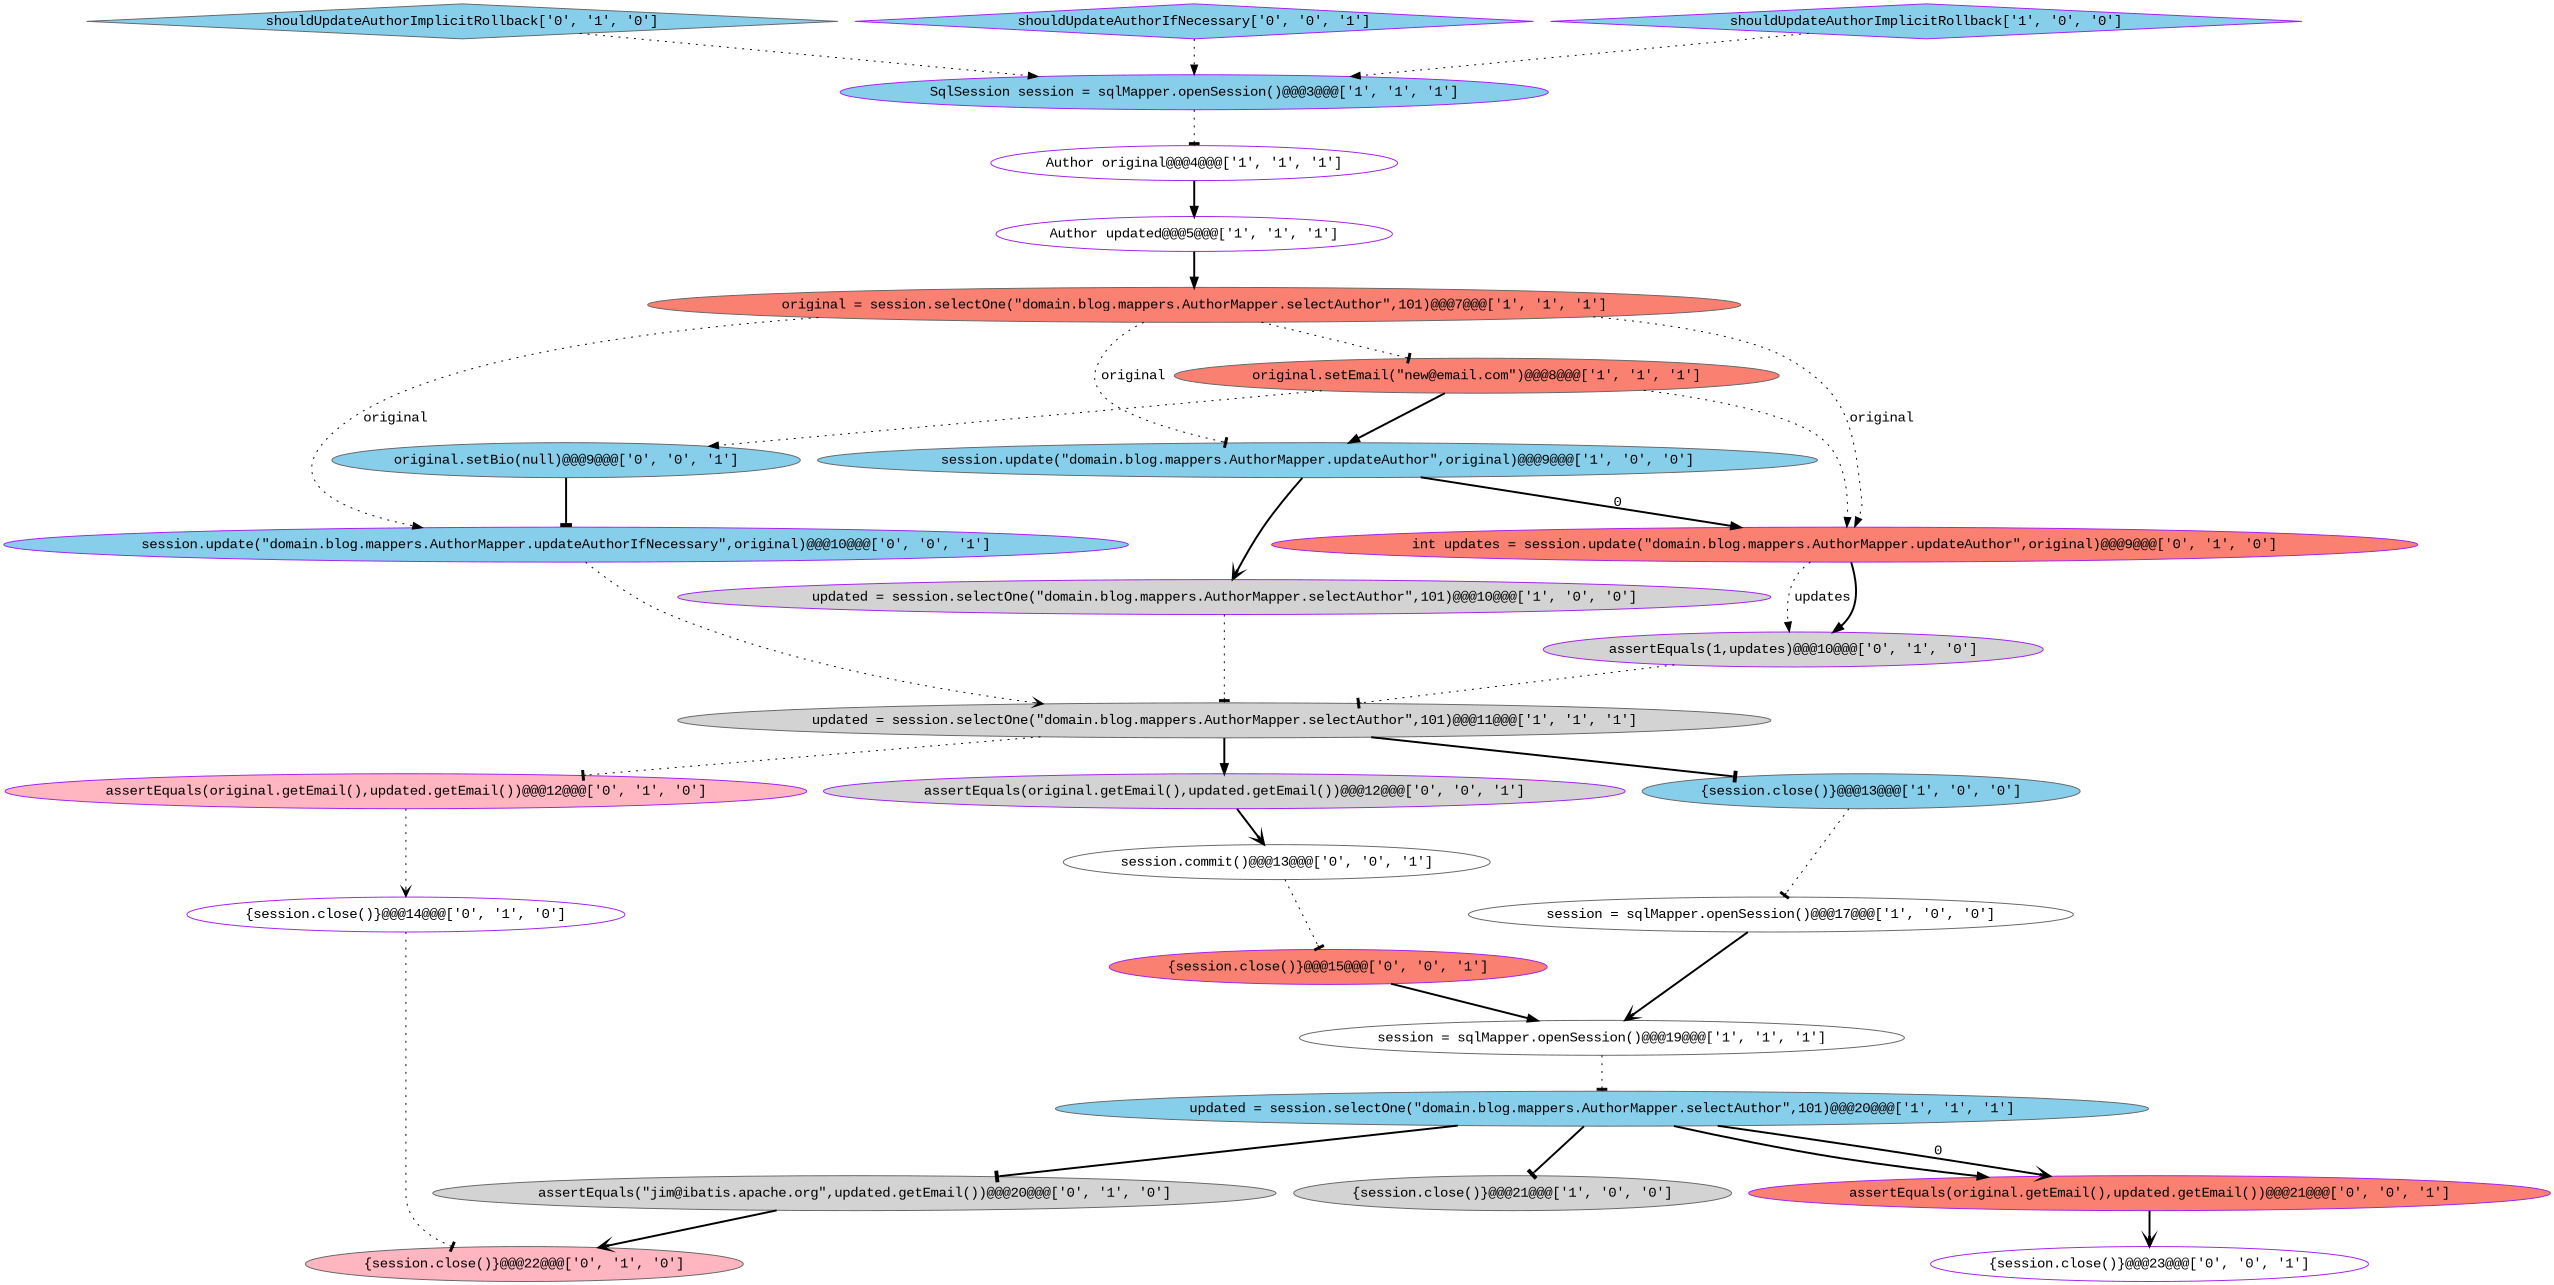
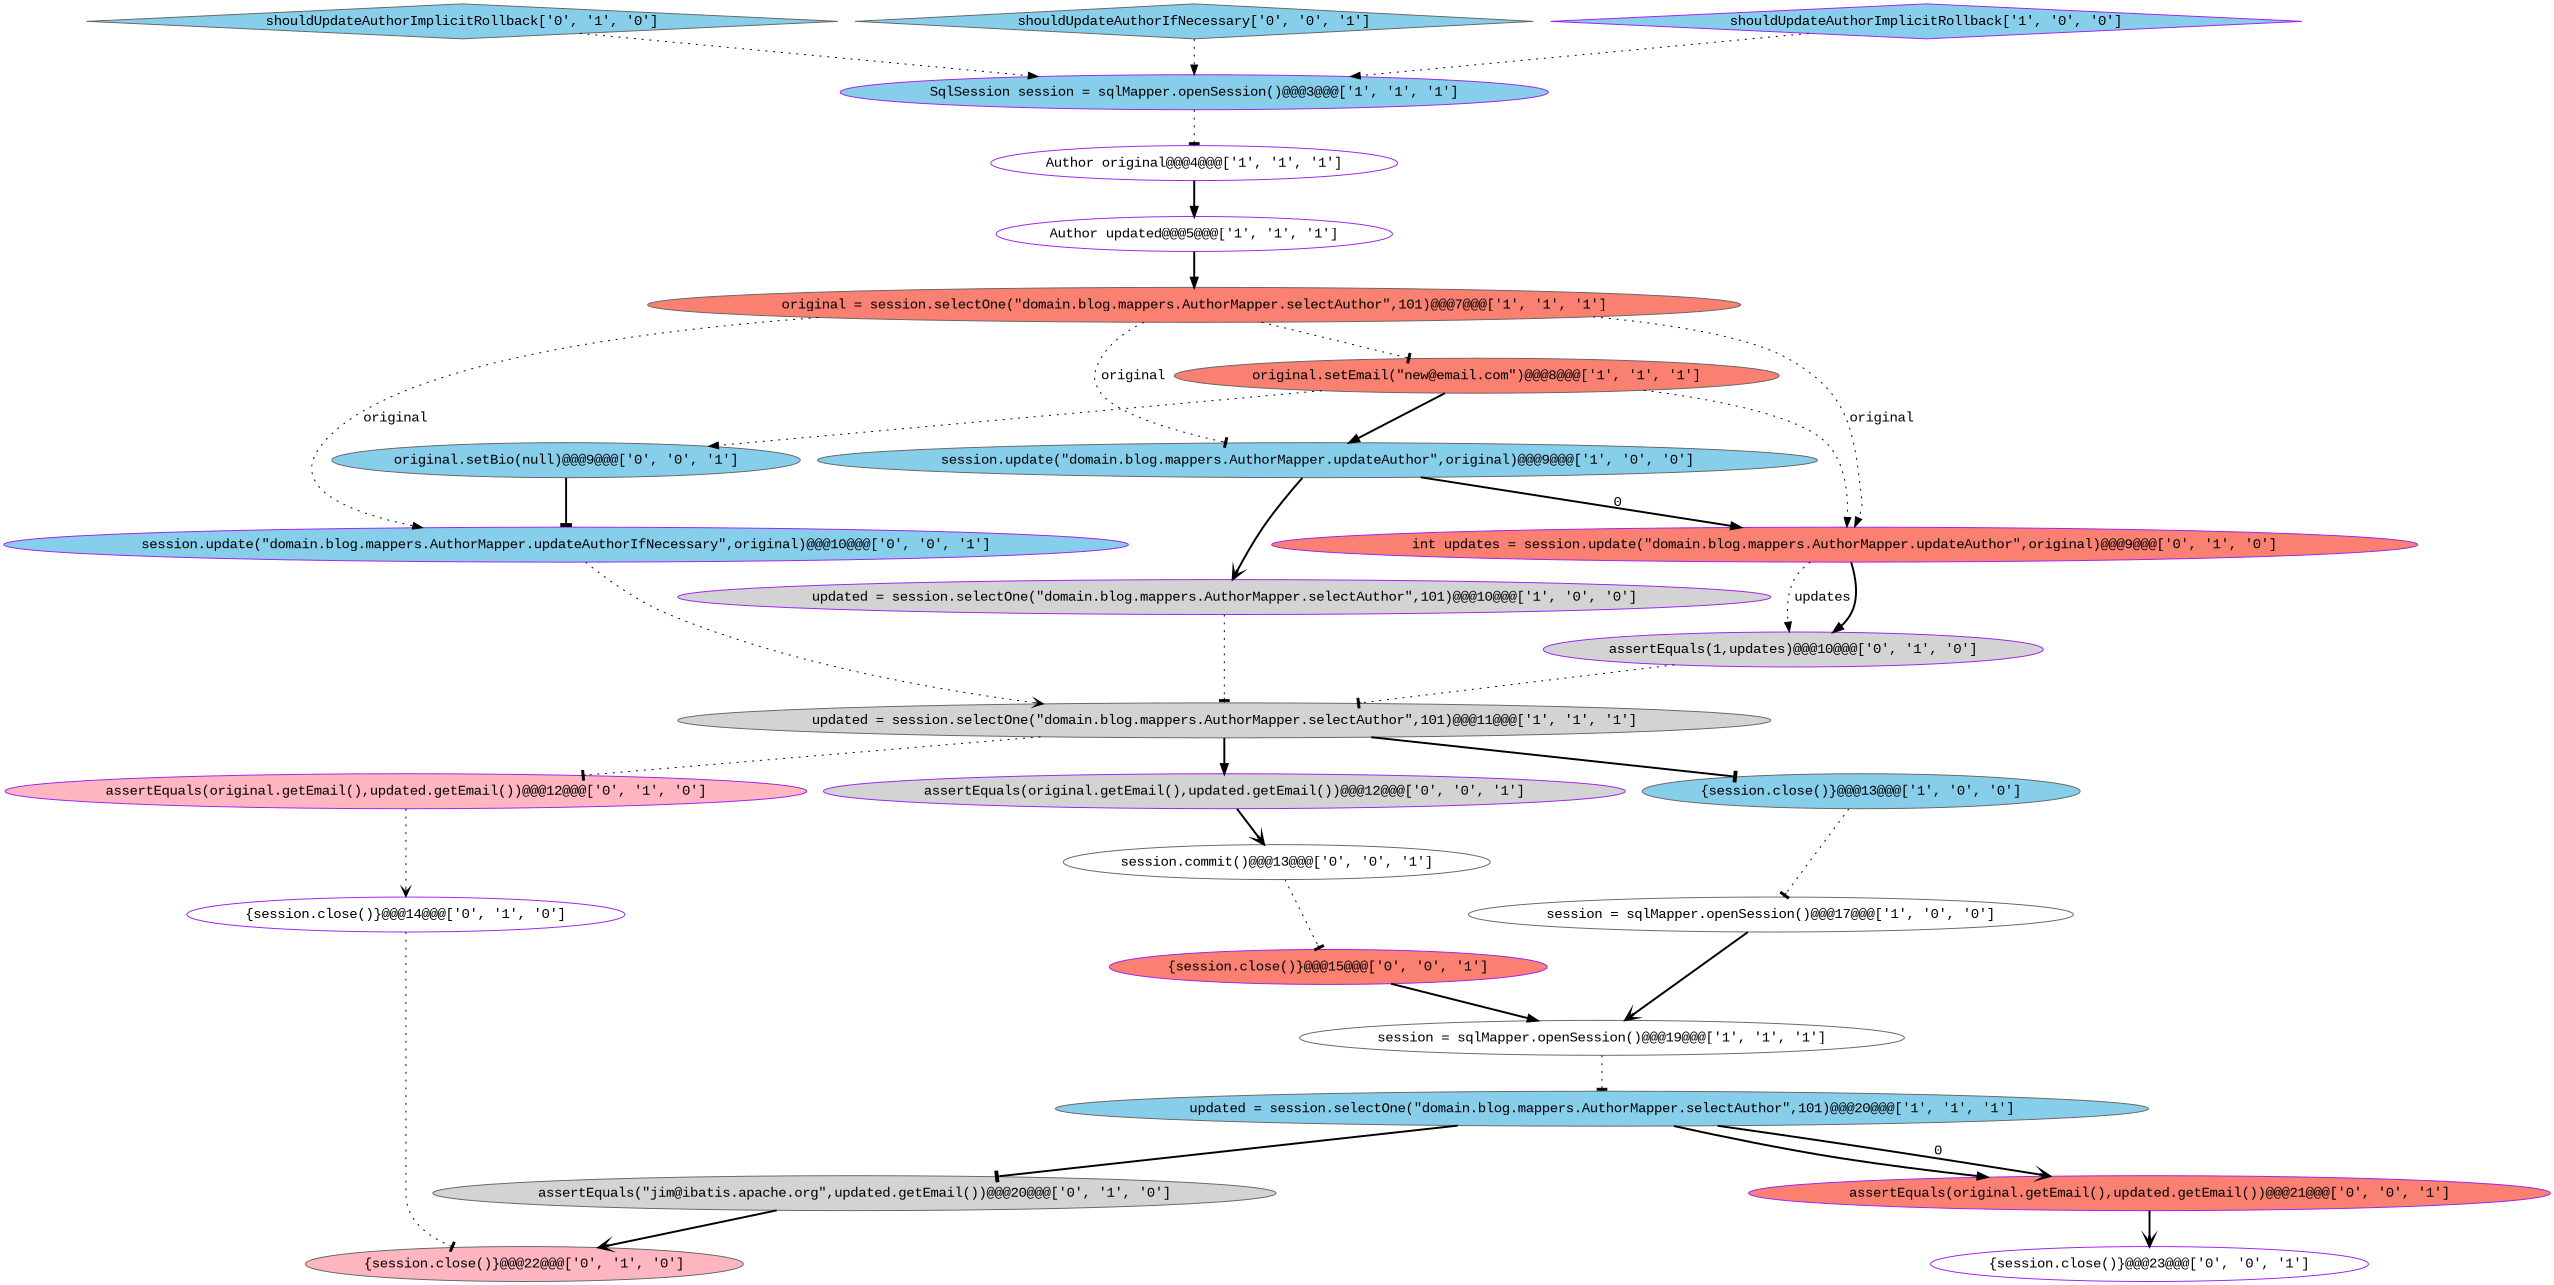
  digraph {
    fontname="Liberation Mono"
    node [color=gray40 fillcolor=skyblue fontname="Liberation Mono" shape=ellipse style=filled]
    edge [arrowhead=normal fontname="Liberation Mono" style=dotted]
    n1 [color=purple fillcolor=white label="{session.close()}@@@14@@@['0', '1', '0']"]
    n2 [fillcolor=lightpink label="{session.close()}@@@22@@@['0', '1', '0']"]
    n3 [fillcolor=white label="session = sqlMapper.openSession()@@@19@@@['1', '1', '1']"]
    n4 [label="updated = session.selectOne(\"domain.blog.mappers.AuthorMapper.selectAuthor\",101)@@@20@@@['1', '1', '1']"]
    n5 [label="shouldUpdateAuthorImplicitRollback['0', '1', '0']" shape=diamond]
    n6 [color=purple label="SqlSession session = sqlMapper.openSession()@@@3@@@['1', '1', '1']"]
    n7 [color=purple fillcolor=white label="Author original@@@4@@@['1', '1', '1']"]
    n8 [fillcolor=lightgrey label="updated = session.selectOne(\"domain.blog.mappers.AuthorMapper.selectAuthor\",101)@@@11@@@['1', '1', '1']"]
    n9 [label="{session.close()}@@@13@@@['1', '0', '0']"]
    n10 [color=purple fillcolor=lightgrey label="assertEquals(original.getEmail(),updated.getEmail())@@@12@@@['0', '0', '1']"]
    n11 [color=purple fillcolor=lightpink label="assertEquals(original.getEmail(),updated.getEmail())@@@12@@@['0', '1', '0']"]
    n12 [fillcolor=white label="session = sqlMapper.openSession()@@@17@@@['1', '0', '0']"]
    n13 [fillcolor=white label="session.commit()@@@13@@@['0', '0', '1']"]
    n14 [color=purple fillcolor=salmon label="{session.close()}@@@15@@@['0', '0', '1']"]
    n15 [color=purple fillcolor=lightgrey label="assertEquals(1,updates)@@@10@@@['0', '1', '0']"]
-   n16 [fillcolor=lightgrey label="{session.close()}@@@21@@@['1', '0', '0']"]
    n17 [color=purple fillcolor=lightgrey label="updated = session.selectOne(\"domain.blog.mappers.AuthorMapper.selectAuthor\",101)@@@10@@@['1', '0', '0']"]
    n18 [color=purple fillcolor=white label="Author updated@@@5@@@['1', '1', '1']"]
    n19 [label="original.setBio(null)@@@9@@@['0', '0', '1']"]
    n20 [color=purple label="session.update(\"domain.blog.mappers.AuthorMapper.updateAuthorIfNecessary\",original)@@@10@@@['0', '0', '1']"]
    n21 [fillcolor=lightgrey label="assertEquals(\"jim@ibatis.apache.org\",updated.getEmail())@@@20@@@['0', '1', '0']"]
    n22 [color=purple fillcolor=white label="{session.close()}@@@23@@@['0', '0', '1']"]
-   n23 [color=purple label="shouldUpdateAuthorIfNecessary['0', '0', '1']" shape=diamond]
+   n23 [label="shouldUpdateAuthorIfNecessary['0', '0', '1']" shape=diamond]
    n24 [fillcolor=salmon label="original = session.selectOne(\"domain.blog.mappers.AuthorMapper.selectAuthor\",101)@@@7@@@['1', '1', '1']"]
    n25 [fillcolor=salmon label="original.setEmail(\"new@email.com\")@@@8@@@['1', '1', '1']"]
    n26 [color=purple fillcolor=salmon label="int updates = session.update(\"domain.blog.mappers.AuthorMapper.updateAuthor\",original)@@@9@@@['0', '1', '0']"]
    n27 [label="session.update(\"domain.blog.mappers.AuthorMapper.updateAuthor\",original)@@@9@@@['1', '0', '0']"]
    n28 [color=purple fillcolor=salmon label="assertEquals(original.getEmail(),updated.getEmail())@@@21@@@['0', '0', '1']"]
    n29 [color=purple label="shouldUpdateAuthorImplicitRollback['1', '0', '0']" shape=diamond]
    n1 -> n2 [arrowhead=tee]
    n3 -> n4 [arrowhead=tee]
-   n4 -> n16 [arrowhead=tee style=bold]
    n4 -> n21 [arrowhead=tee style=bold]
    n4 -> n28 [arrowhead=vee label=0 style=bold]
    n4 -> n28 [style=bold]
    n5 -> n6
    n6 -> n7 [arrowhead=tee]
    n7 -> n18 [style=bold]
    n8 -> n9 [arrowhead=tee style=bold]
    n8 -> n10 [style=bold]
    n8 -> n11 [arrowhead=tee]
    n9 -> n12 [arrowhead=tee]
    n10 -> n13 [arrowhead=vee style=bold]
    n11 -> n1 [arrowhead=vee]
    n12 -> n3 [arrowhead=vee style=bold]
    n13 -> n14 [arrowhead=tee]
    n14 -> n3 [style=bold]
    n15 -> n8 [arrowhead=tee]
    n17 -> n8 [arrowhead=tee]
    n18 -> n24 [style=bold]
    n19 -> n20 [arrowhead=tee style=bold]
    n20 -> n8 [arrowhead=vee]
    n21 -> n2 [arrowhead=vee style=bold]
    n23 -> n6
    n24 -> n20 [label=original]
    n24 -> n25 [arrowhead=tee]
    n24 -> n26 [label=original]
    n24 -> n27 [arrowhead=tee label=original]
    n25 -> n19
    n25 -> n26
    n25 -> n27 [style=bold]
    n26 -> n15 [label=updates]
    n26 -> n15 [style=bold]
    n27 -> n17 [arrowhead=vee style=bold]
    n27 -> n26 [label=0 style=bold]
    n28 -> n22 [arrowhead=vee style=bold]
    n29 -> n6
  }
